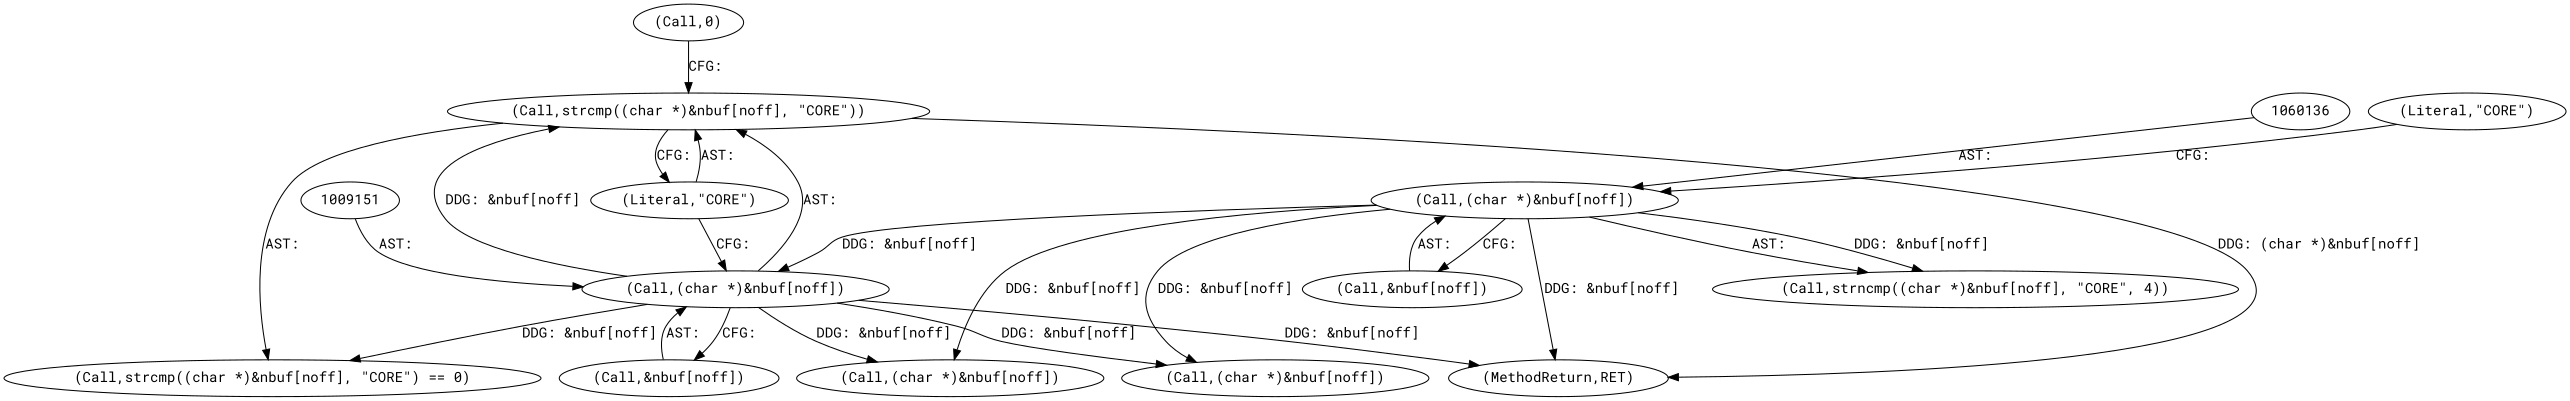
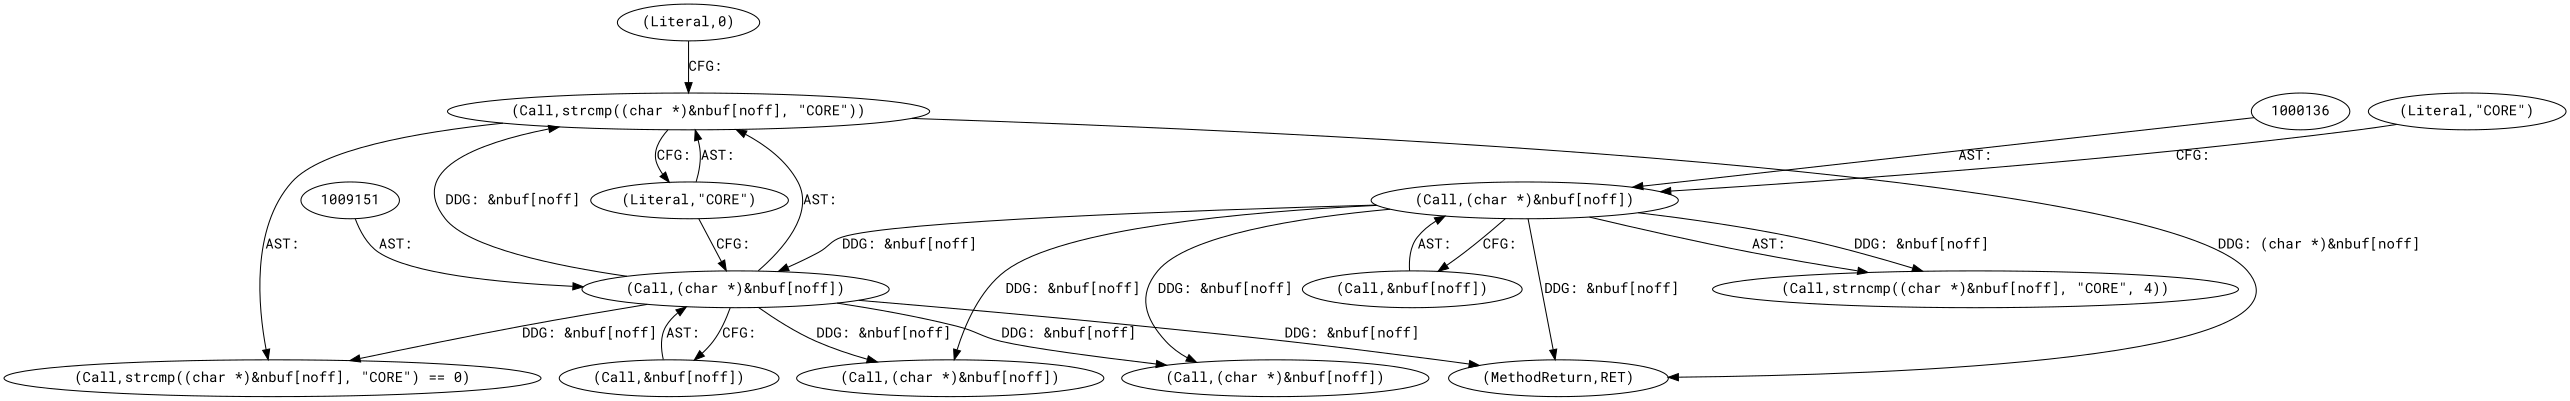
  digraph {
    fontname="Roboto Mono"
    node [fontname="Roboto Mono"]
    edge [fontname="Roboto Mono"]
    n1 [label="(Call,strcmp((char *)&nbuf[noff], \"CORE\"))"]
    n2 [label="(Literal,\"CORE\")"]
    n3 [label="(Call,strcmp((char *)&nbuf[noff], \"CORE\") == 0)"]
    n4 [label="(MethodReturn,RET)"]
    n5 [label="(Call,(char *)&nbuf[noff])"]
    n6 [label="(Call,(char *)&nbuf[noff])"]
    n7 [label="(Call,&nbuf[noff])"]
    n8 [label="(Call,(char *)&nbuf[noff])"]
    n9 [label="(Call,(char *)&nbuf[noff])"]
    n10 [label="(Call,strncmp((char *)&nbuf[noff], \"CORE\", 4))"]
    n11 [label="(Call,&nbuf[noff])"]
-   n12 [label="(Call,0)"]
+   n12 [label="(Literal,0)"]
    n13 [label="(Literal,\"CORE\")"]
    n14 [label=1009151]
-   1000136 [label=1060136]
+   1000136
    n1 -> n2 [label="CFG: "]
    n1 -> n3 [label="AST: "]
    n1 -> n4 [label="DDG: (char *)&nbuf[noff]"]
    n2 -> n1 [label="AST: "]
    n2 -> n5 [label="CFG: "]
    n5 -> n1 [label="AST: "]
    n5 -> n1 [label="DDG: &nbuf[noff]"]
    n5 -> n3 [label="DDG: &nbuf[noff]"]
    n5 -> n4 [label="DDG: &nbuf[noff]"]
    n5 -> n6 [label="DDG: &nbuf[noff]"]
    n5 -> n7 [label="CFG: "]
    n5 -> n8 [label="DDG: &nbuf[noff]"]
    n7 -> n5 [label="AST: "]
    n9 -> n4 [label="DDG: &nbuf[noff]"]
    n9 -> n5 [label="DDG: &nbuf[noff]"]
    n9 -> n6 [label="DDG: &nbuf[noff]"]
    n9 -> n8 [label="DDG: &nbuf[noff]"]
    n9 -> n10 [label="AST: "]
    n9 -> n10 [label="DDG: &nbuf[noff]"]
    n9 -> n11 [label="CFG: "]
    n11 -> n9 [label="AST: "]
    n12 -> n1 [label="CFG: "]
    n13 -> n9 [label="CFG: "]
    n14 -> n5 [label="AST: "]
    1000136 -> n9 [label="AST: "]
  }
